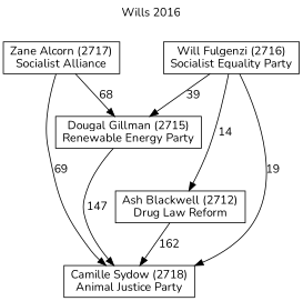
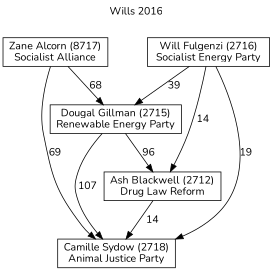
  digraph {
    fontname=Nunito
    label="Wills 2016"
    labelloc=t
    mclimit=10
    node [fontname=Nunito shape=box]
    edge [fontname=Nunito]
-   n1 [label="Zane Alcorn (2717)\nSocialist Alliance"]
+   n1 [label="Zane Alcorn (8717)\nSocialist Alliance"]
    n2 [label="Dougal Gillman (2715)\nRenewable Energy Party"]
    n3 [label="Camille Sydow (2718)\nAnimal Justice Party"]
    n4 [label="Ash Blackwell (2712)\nDrug Law Reform"]
-   n5 [label="Will Fulgenzi (2716)\nSocialist Equality Party"]
+   n5 [label="Will Fulgenzi (2716)\nSocialist Energy Party"]
    n1 -> n2 [label=68]
    n1 -> n3 [label=69]
-   n2 -> n3 [label=147]
-   n4 -> n3 [label=162]
+   n2 -> n3 [label=107]
+   n2 -> n4 [label=96]
+   n4 -> n3 [label=14]
    n5 -> n2 [label=39]
    n5 -> n3 [label=19]
    n5 -> n4 [label=14]
  }
